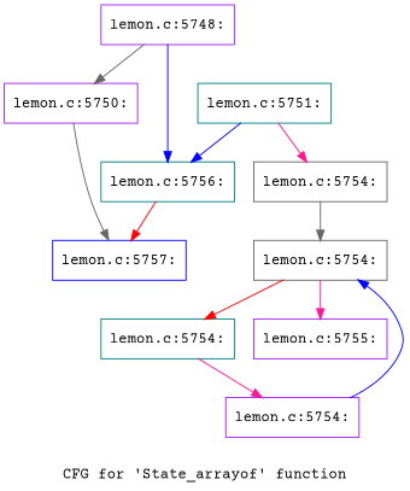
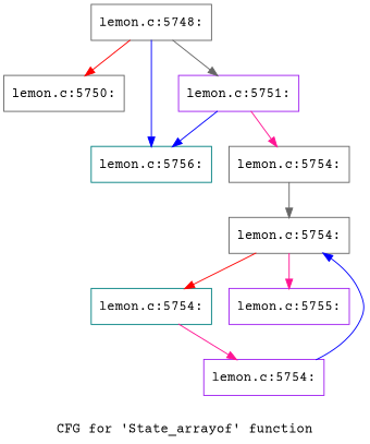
  digraph {
    fontname="Courier Prime"
    label="CFG for 'State_arrayof' function"
    node [color=gray40 fontname="Courier Prime" shape=record]
    edge [color=red fontname="Courier Prime"]
-   n1 [color=purple label="{lemon.c:5748:}"]
-   n2 [color=purple label="{lemon.c:5750:}"]
-   n3 [color=teal label="{lemon.c:5751:}"]
+   n1 [label="{lemon.c:5748:}"]
+   n2 [label="{lemon.c:5750:}"]
+   n3 [color=purple label="{lemon.c:5751:}"]
    n4 [color=teal label="{lemon.c:5756:}"]
-   n5 [color=blue label="{lemon.c:5757:}"]
    n6 [label="{lemon.c:5754:}"]
    n7 [label="{lemon.c:5754:}"]
    n8 [color=teal label="{lemon.c:5754:}"]
    n9 [color=purple label="{lemon.c:5755:}"]
    n10 [color=purple label="{lemon.c:5754:}"]
-   n1 -> n2 [color=gray40]
+   n1 -> n2
+   n1 -> n3 [color=gray40]
    n1 -> n4 [color=blue]
-   n2 -> n5 [color=gray40]
    n3 -> n4 [color=blue]
    n3 -> n6 [color=deeppink]
-   n4 -> n5
    n6 -> n7 [color=gray40]
    n7 -> n8
    n7 -> n9 [color=deeppink]
    n8 -> n10 [color=deeppink]
    n10 -> n7 [color=blue]
  }
